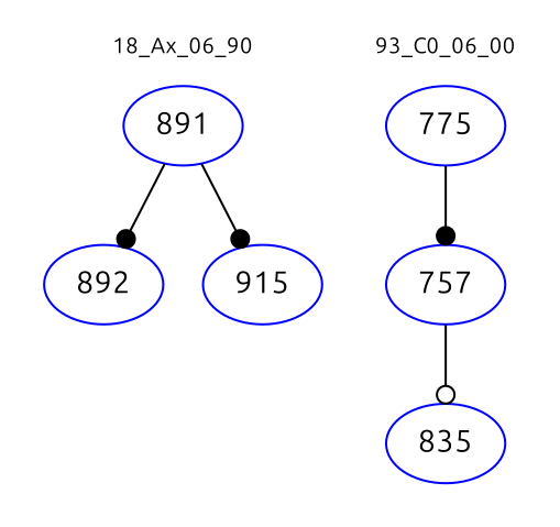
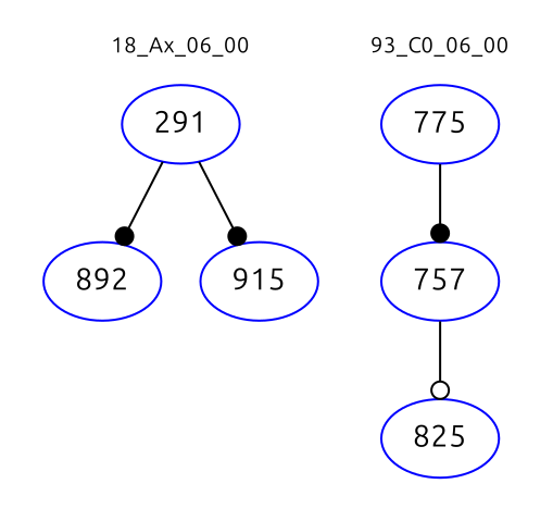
  digraph {
    fontname=Ubuntu
    node [color=blue fontname=Ubuntu]
    edge [arrowhead=dot color=black fontname=Ubuntu]
-   n1 [label=891]
+   n1 [label=291]
    n2 [label=892]
    n3 [label=915]
    n4 [label=757]
    n5 [label=775]
-   n6 [label=835]
+   n6 [label=825]
    subgraph cluster_1 {
      color=white
      fontsize=10
-     label="18_Ax_06_90"
+     label="18_Ax_06_00"
      n1
      n2
      n3
    }
    subgraph cluster_2 {
      color=white
      fontsize=10
      label="93_C0_06_00"
      n4
      n5
      n6
    }
    n1 -> n2
    n1 -> n3
    n4 -> n6 [arrowhead=odot]
    n5 -> n4
  }
